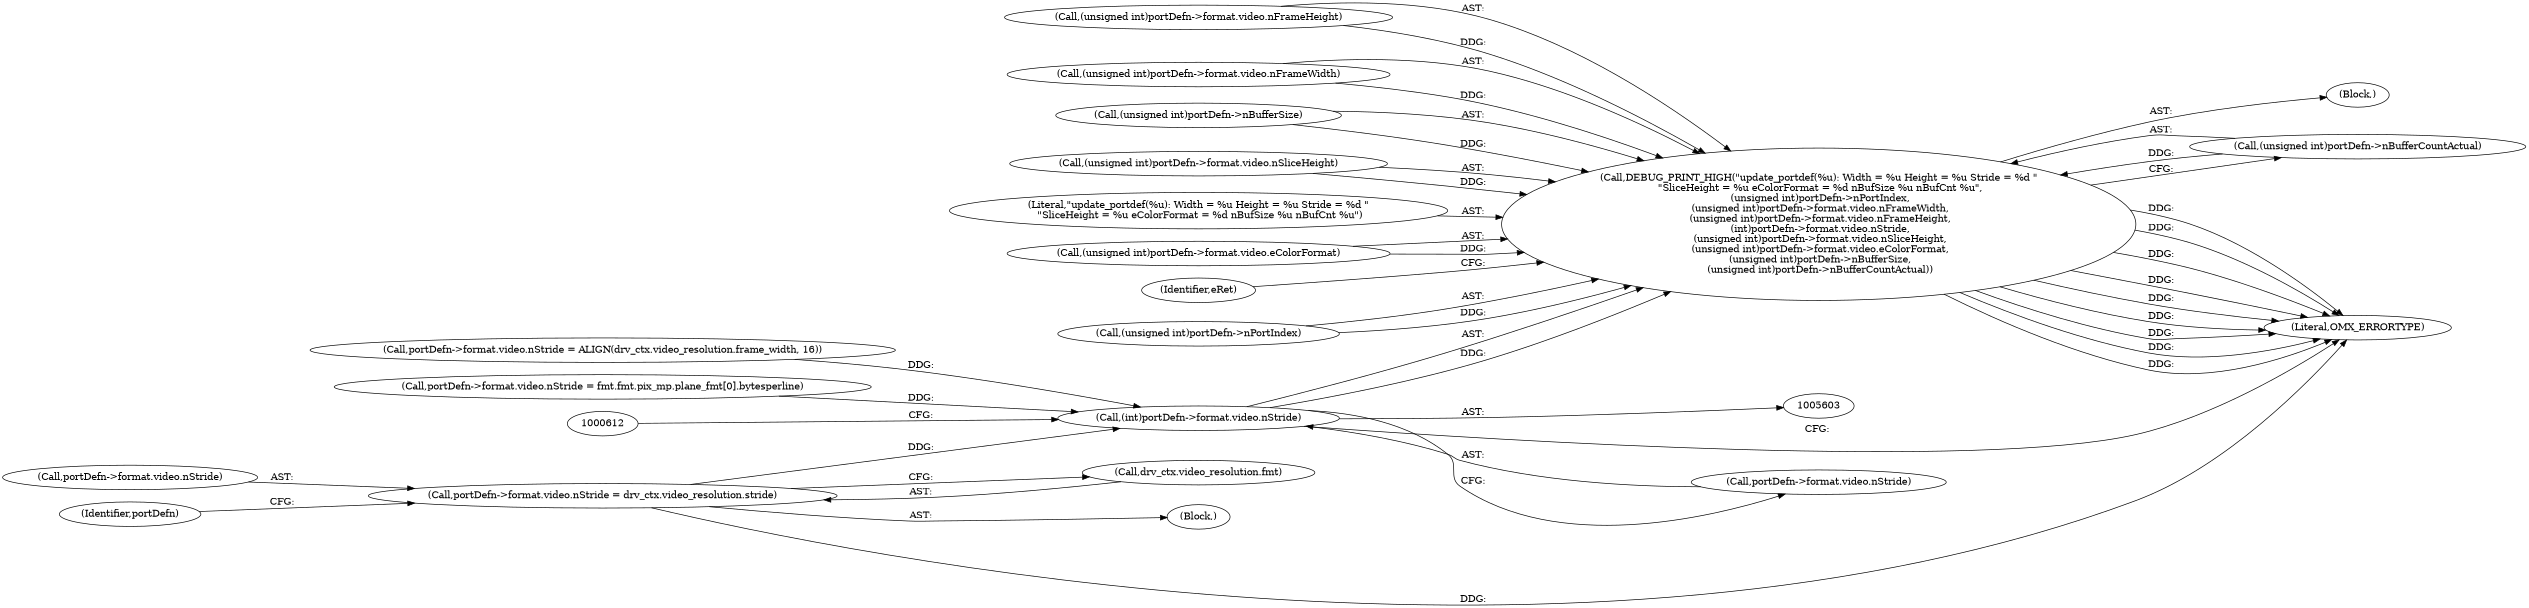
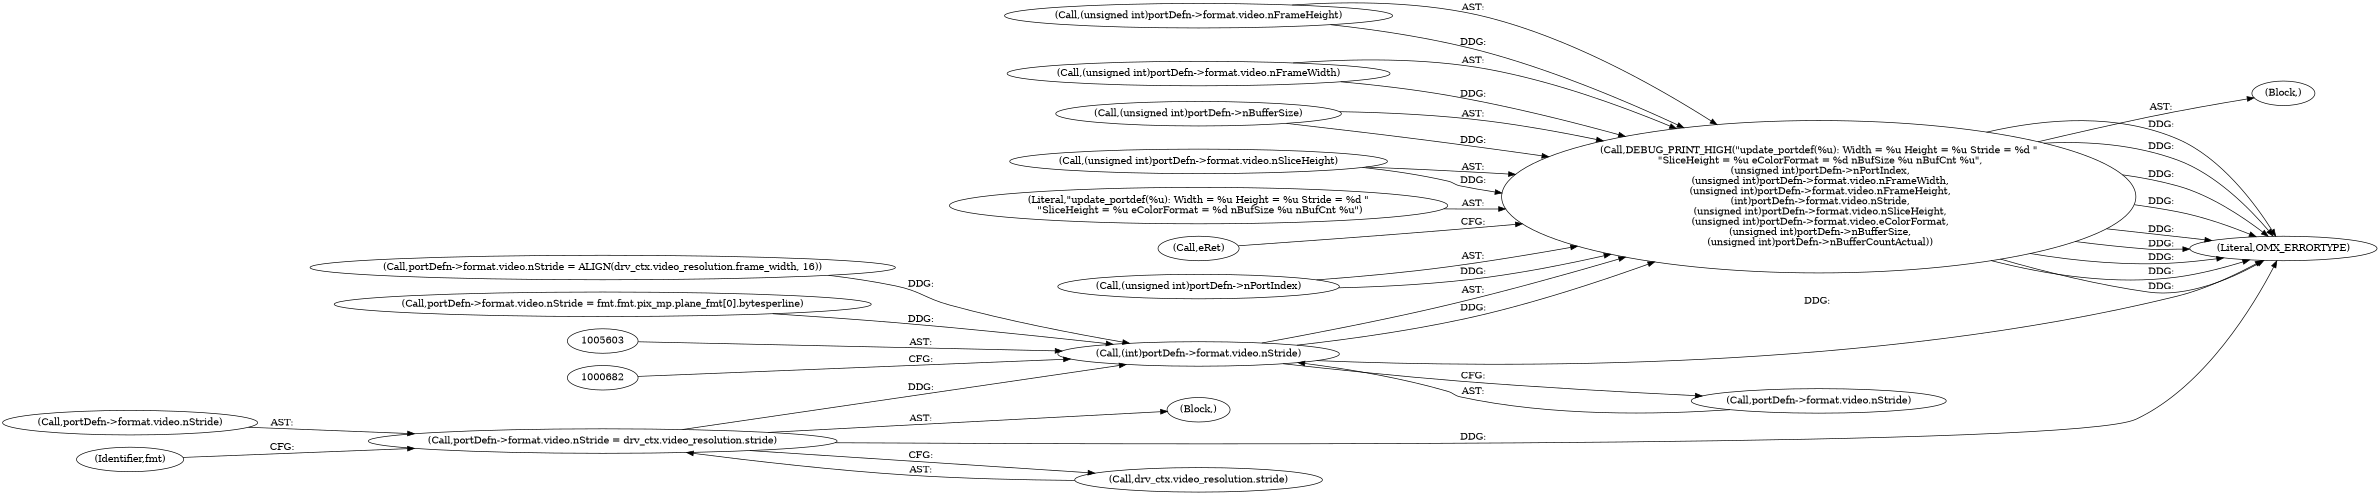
  digraph {
    rankdir=LR
    n1 [label="(Call,portDefn->format.video.nStride = drv_ctx.video_resolution.stride)"]
    n2 [label="(Call,(int)portDefn->format.video.nStride)"]
    n3 [label="(Block,)"]
    n4 [label="(Literal,OMX_ERRORTYPE)"]
-   n5 [label="(Call,drv_ctx.video_resolution.fmt)"]
+   n5 [label="(Call,drv_ctx.video_resolution.stride)"]
    n6 [label="(Call,DEBUG_PRINT_HIGH(\"update_portdef(%u): Width = %u Height = %u Stride = %d \"\n \"SliceHeight = %u eColorFormat = %d nBufSize %u nBufCnt %u\",\n (unsigned int)portDefn->nPortIndex,\n (unsigned int)portDefn->format.video.nFrameWidth,\n (unsigned int)portDefn->format.video.nFrameHeight,\n (int)portDefn->format.video.nStride,\n (unsigned int)portDefn->format.video.nSliceHeight,\n (unsigned int)portDefn->format.video.eColorFormat,\n (unsigned int)portDefn->nBufferSize,\n (unsigned int)portDefn->nBufferCountActual))"]
    n7 [label="(Call,portDefn->format.video.nStride)"]
    n8 [label="(Block,)"]
-   n9 [label="(Call,(unsigned int)portDefn->nBufferCountActual)"]
    n10 [label="(Call,portDefn->format.video.nStride)"]
    n11 [label="(Call,(unsigned int)portDefn->format.video.nFrameHeight)"]
    n12 [label="(Call,(unsigned int)portDefn->format.video.nFrameWidth)"]
    n13 [label="(Call,(unsigned int)portDefn->nBufferSize)"]
    n14 [label="(Call,(unsigned int)portDefn->format.video.nSliceHeight)"]
    n15 [label="(Call,portDefn->format.video.nStride = ALIGN(drv_ctx.video_resolution.frame_width, 16))"]
    n16 [label="(Literal,\"update_portdef(%u): Width = %u Height = %u Stride = %d \"\n \"SliceHeight = %u eColorFormat = %d nBufSize %u nBufCnt %u\")"]
-   n17 [label="(Call,(unsigned int)portDefn->format.video.eColorFormat)"]
    n18 [label="(Call,portDefn->format.video.nStride = fmt.fmt.pix_mp.plane_fmt[0].bytesperline)"]
-   n19 [label="(Identifier,eRet)"]
+   n19 [label="(Call,eRet)"]
    n20 [label="(Call,(unsigned int)portDefn->nPortIndex)"]
-   n21 [label="(Identifier,portDefn)"]
+   n21 [label="(Identifier,fmt)"]
    n22 [label=1005603]
-   1000612
+   1000612 [label=1000682]
    n1 -> n2 [label="DDG: "]
    n1 -> n3 [label="AST: "]
    n1 -> n4 [label="DDG: "]
    n1 -> n5 [label="CFG: "]
-   n2 -> n4 [label="CFG: "]
+   n2 -> n4 [label="DDG: "]
    n2 -> n6 [label="AST: "]
    n2 -> n6 [label="DDG: "]
    n2 -> n7 [label="CFG: "]
    n5 -> n1 [label="AST: "]
    n6 -> n4 [label="DDG: "]
    n6 -> n4 [label="DDG: "]
    n6 -> n4 [label="DDG: "]
    n6 -> n4 [label="DDG: "]
    n6 -> n4 [label="DDG: "]
    n6 -> n4 [label="DDG: "]
    n6 -> n4 [label="DDG: "]
    n6 -> n4 [label="DDG: "]
    n6 -> n4 [label="DDG: "]
    n6 -> n8 [label="AST: "]
-   n6 -> n9 [label="CFG: "]
    n7 -> n2 [label="AST: "]
-   n9 -> n6 [label="AST: "]
-   n9 -> n6 [label="DDG: "]
    n10 -> n1 [label="AST: "]
    n11 -> n6 [label="AST: "]
    n11 -> n6 [label="DDG: "]
    n12 -> n6 [label="AST: "]
    n12 -> n6 [label="DDG: "]
    n13 -> n6 [label="AST: "]
    n13 -> n6 [label="DDG: "]
    n14 -> n6 [label="AST: "]
    n14 -> n6 [label="DDG: "]
    n15 -> n2 [label="DDG: "]
    n16 -> n6 [label="AST: "]
-   n17 -> n6 [label="AST: "]
-   n17 -> n6 [label="DDG: "]
    n18 -> n2 [label="DDG: "]
    n19 -> n6 [label="CFG: "]
    n20 -> n6 [label="AST: "]
    n20 -> n6 [label="DDG: "]
    n21 -> n1 [label="CFG: "]
-   n2 -> n22 [label="AST: "]
+   n22 -> n2 [label="AST: "]
    1000612 -> n2 [label="CFG: "]
  }
